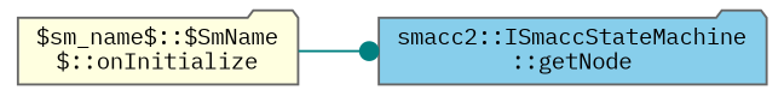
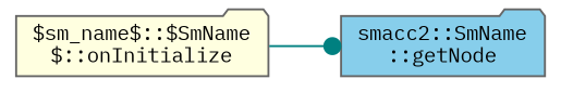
  digraph {
    rankdir=LR
    fontname="IBM Plex Mono"
    node [fontname="IBM Plex Mono" fontsize=10 shape=folder style=filled]
    n1 [color=gray40 fillcolor=lightyellow fontcolor=black height=0.2 label="$sm_name$::$SmName\l$::onInitialize" width=0.4]
-   n2 [color=grey40 fillcolor=skyblue height=0.2 label="smacc2::ISmaccStateMachine\l::getNode" width=0.4]
+   n2 [color=grey40 fillcolor=skyblue height=0.2 label="smacc2::SmName\l::getNode" width=0.4]
    n1 -> n2 [color=teal fontname="IBM Plex Mono" fontsize=10 labelfontname=Helvetica labelfontsize=10 style=solid arrowhead=dot]
  }
